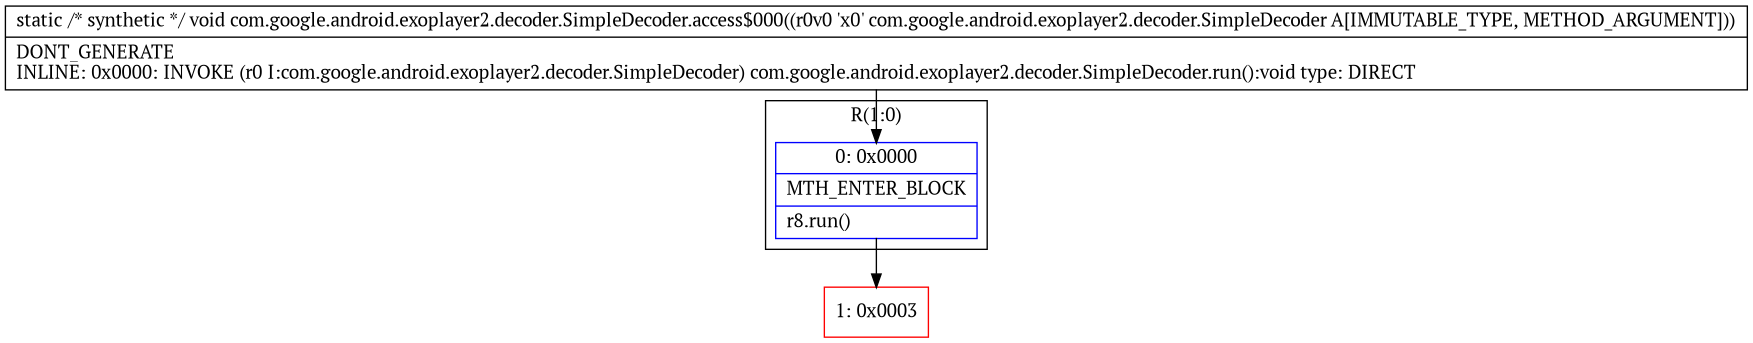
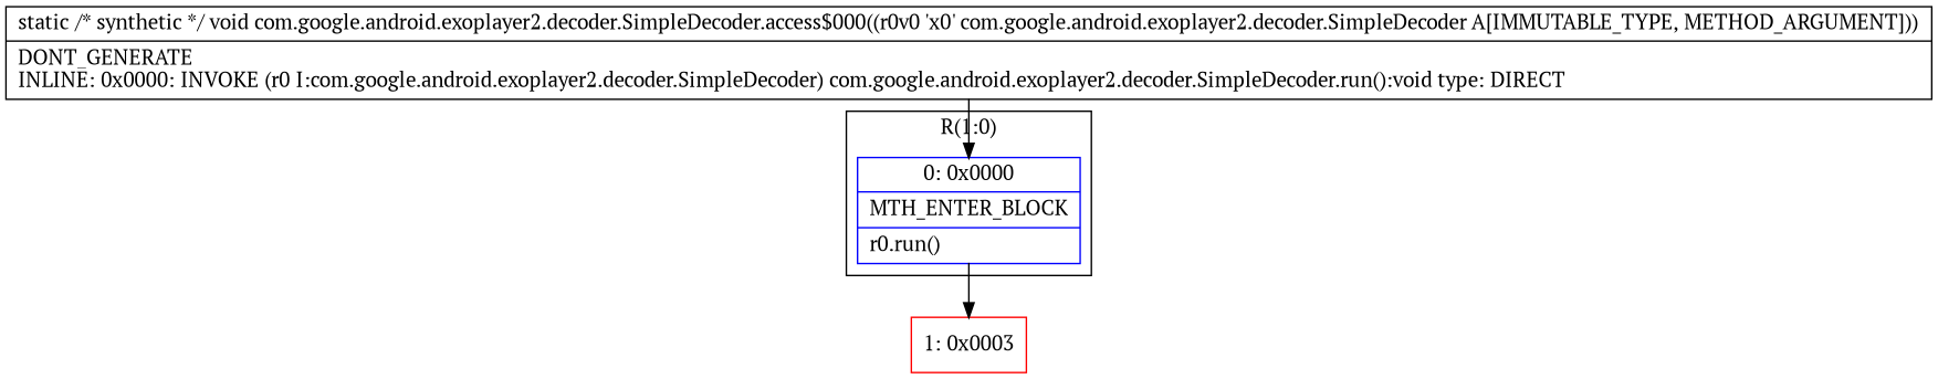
  digraph {
    fontname="PT Serif"
    node [shape=record fontname="PT Serif"]
    edge [fontname="PT Serif"]
-   n1 [color=blue label="{0\:\ 0x0000|MTH_ENTER_BLOCK\l|r8.run()\l}"]
+   n1 [color=blue label="{0\:\ 0x0000|MTH_ENTER_BLOCK\l|r0.run()\l}"]
    n2 [color=red label="{1\:\ 0x0003}"]
    n3 [label="{static \/* synthetic *\/ void com.google.android.exoplayer2.decoder.SimpleDecoder.access$000((r0v0 'x0' com.google.android.exoplayer2.decoder.SimpleDecoder A[IMMUTABLE_TYPE, METHOD_ARGUMENT]))  | DONT_GENERATE\lINLINE: 0x0000: INVOKE  (r0 I:com.google.android.exoplayer2.decoder.SimpleDecoder) com.google.android.exoplayer2.decoder.SimpleDecoder.run():void type: DIRECT\l}"]
    subgraph cluster_1 {
      label="R(1:0)"
      n1
    }
    n1 -> n2
    n3 -> n1
  }
